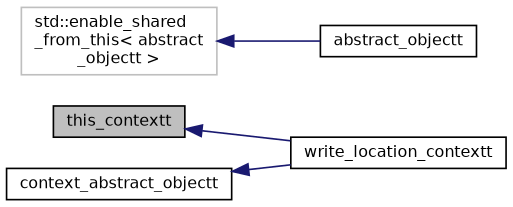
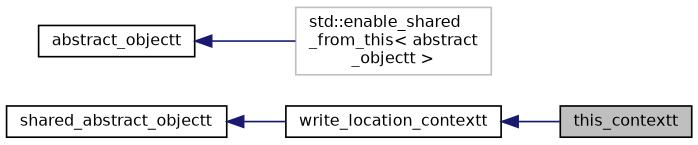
  digraph {
    rankdir=LR
    node [color=black fontname=Helvetica fontsize=10 shape=record]
    edge [color=midnightblue dir=back fontname=Helvetica fontsize=10 labelfontname=Helvetica labelfontsize=10 style=solid]
    n1 [fillcolor=grey75 fontcolor=black height=0.2 label=this_contextt style=filled width=0.4]
    n2 [height=0.2 label=write_location_contextt width=0.4]
-   n3 [height=0.2 label=context_abstract_objectt width=0.4]
+   n3 [height=0.2 label=shared_abstract_objectt width=0.4]
    n4 [height=0.2 label=abstract_objectt width=0.4]
    n5 [color=grey75 height=0.2 label="std::enable_shared\l_from_this\< abstract\l_objectt \>" width=0.4]
-   n1 -> n2
+   n2 -> n1
    n3 -> n2
-   n5 -> n4
+   n4 -> n5
  }
